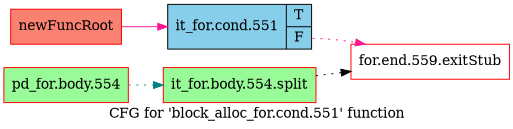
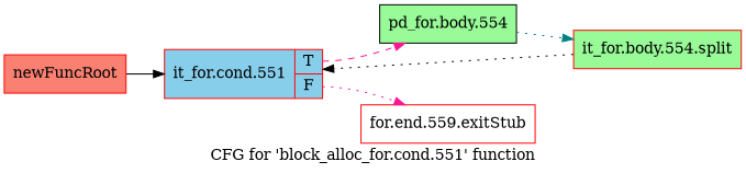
  digraph {
    label="CFG for 'block_alloc_for.cond.551' function"
    rankdir=LR
    node [color=red fillcolor=palegreen shape=record style=filled]
    edge [color=black style=dotted]
    n1 [fillcolor=salmon label="{newFuncRoot}"]
-   n2 [color=black fillcolor=skyblue label="{it_for.cond.551|{<s0>T|<s1>F}}"]
+   n2 [fillcolor=skyblue label="{it_for.cond.551|{<s0>T|<s1>F}}"]
    n3 [fillcolor=white label="{for.end.559.exitStub}"]
-   n4 [label="{pd_for.body.554}"]
+   n4 [color=black label="{pd_for.body.554}"]
    n5 [label="{it_for.body.554.split}"]
-   n1 -> n2 [color=deeppink style=solid]
+   n1 -> n2 [style=solid]
    n2 -> n3 [color=deeppink tailport=s1]
+   n2 -> n4 [color=deeppink style=dashed tailport=s0]
    n4 -> n5 [color=teal]
-   n5 -> n3
+   n5 -> n2
  }
